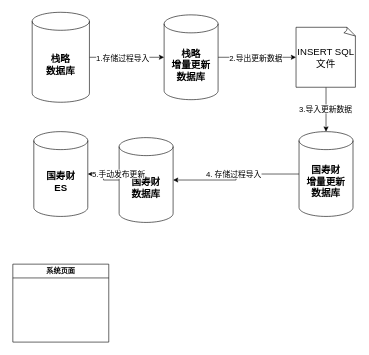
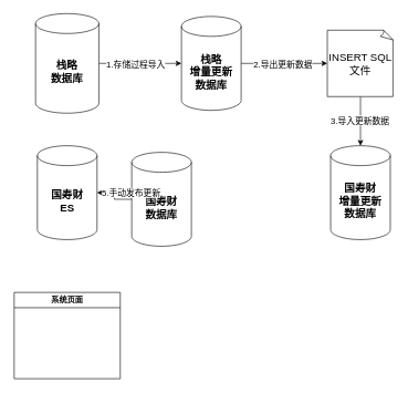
  <mxCell id="0" />
  <mxCell id="1" parent="0" />
  <mxCell id="2" style="edgeStyle=orthogonalEdgeStyle;rounded=0;orthogonalLoop=1;jettySize=auto;html=1;" edge="1" parent="1" source="4" target="7"><mxGeometry relative="1" as="geometry" /></mxCell>
  <mxCell id="3" value="&lt;font style=&quot;font-size: 13px;&quot;&gt;1.存储过程导入&lt;/font&gt;" style="edgeLabel;html=1;align=center;verticalAlign=middle;resizable=0;points=[];" vertex="1" connectable="0" parent="2"><mxGeometry x="-0.253" y="1" relative="1" as="geometry"><mxPoint x="8" y="1" as="offset" /></mxGeometry></mxCell>
  <mxCell id="4" value="&lt;font style=&quot;font-size: 16px;&quot;&gt;&lt;b&gt;栈略&lt;br&gt;数据库&lt;/b&gt;&lt;/font&gt;" style="shape=cylinder3;whiteSpace=wrap;html=1;boundedLbl=1;backgroundOutline=1;size=15;" vertex="1" parent="1"><mxGeometry x="53" y="20" width="95.45" height="150" as="geometry" /></mxCell>
  <mxCell id="5" style="edgeStyle=orthogonalEdgeStyle;rounded=0;orthogonalLoop=1;jettySize=auto;html=1;" edge="1" parent="1" source="7" target="10"><mxGeometry relative="1" as="geometry" /></mxCell>
  <mxCell id="6" value="&lt;font style=&quot;font-size: 13px;&quot;&gt;2.导出更新数据&lt;/font&gt;" style="edgeLabel;html=1;align=center;verticalAlign=middle;resizable=0;points=[];" vertex="1" connectable="0" parent="5"><mxGeometry x="0.236" y="2" relative="1" as="geometry"><mxPoint x="-18" y="2" as="offset" /></mxGeometry></mxCell>
  <mxCell id="7" value="&lt;font style=&quot;font-size: 16px;&quot;&gt;&lt;b&gt;栈略&lt;br&gt;增量更新&lt;br&gt;数据库&lt;/b&gt;&lt;/font&gt;" style="shape=cylinder3;whiteSpace=wrap;html=1;boundedLbl=1;backgroundOutline=1;size=15;" vertex="1" parent="1"><mxGeometry x="273" y="24.29" width="90" height="141.43" as="geometry" /></mxCell>
  <mxCell id="8" style="edgeStyle=orthogonalEdgeStyle;rounded=0;orthogonalLoop=1;jettySize=auto;html=1;" edge="1" parent="1" source="10" target="13"><mxGeometry relative="1" as="geometry" /></mxCell>
  <mxCell id="9" value="&lt;font style=&quot;font-size: 13px;&quot;&gt;3.导入更新数据&amp;nbsp;&lt;/font&gt;" style="edgeLabel;html=1;align=center;verticalAlign=middle;resizable=0;points=[];" vertex="1" connectable="0" parent="8"><mxGeometry x="-0.212" y="-1" relative="1" as="geometry"><mxPoint x="1" y="6" as="offset" /></mxGeometry></mxCell>
  <mxCell id="10" value="&lt;font style=&quot;font-size: 16px;&quot;&gt;INSERT SQL文件&lt;/font&gt;" style="whiteSpace=wrap;html=1;shape=mxgraph.basic.document" vertex="1" parent="1"><mxGeometry x="493" y="45" width="100" height="100" as="geometry" /></mxCell>
- <mxCell id="11" style="edgeStyle=orthogonalEdgeStyle;rounded=0;orthogonalLoop=1;jettySize=auto;html=1;" edge="1" parent="1" source="13" target="14"><mxGeometry relative="1" as="geometry" /></mxCell>
- <mxCell id="12" value="&lt;font style=&quot;font-size: 13px;&quot;&gt;4. 存储过程导入&lt;/font&gt;" style="edgeLabel;html=1;align=center;verticalAlign=middle;resizable=0;points=[];" vertex="1" connectable="0" parent="11"><mxGeometry x="-0.067" y="-2" relative="1" as="geometry"><mxPoint x="-7" y="2" as="offset" /></mxGeometry></mxCell>
  <mxCell id="13" value="&lt;font style=&quot;font-size: 16px;&quot;&gt;&lt;b&gt;国寿财&lt;br&gt;增量更新&lt;br&gt;数据库&lt;/b&gt;&lt;/font&gt;" style="shape=cylinder3;whiteSpace=wrap;html=1;boundedLbl=1;backgroundOutline=1;size=15;" vertex="1" parent="1"><mxGeometry x="498" y="219" width="90" height="141.43" as="geometry" /></mxCell>
  <mxCell id="14" value="&lt;font style=&quot;font-size: 16px;&quot;&gt;&lt;b&gt;国寿财&lt;br&gt;数据库&lt;/b&gt;&lt;/font&gt;" style="shape=cylinder3;whiteSpace=wrap;html=1;boundedLbl=1;backgroundOutline=1;size=15;" vertex="1" parent="1"><mxGeometry x="198" y="229" width="90" height="141.43" as="geometry" /></mxCell>
  <mxCell id="15" value="&lt;font style=&quot;font-size: 16px;&quot;&gt;&lt;b&gt;国寿财&lt;br&gt;ES&lt;br&gt;&lt;/b&gt;&lt;/font&gt;" style="shape=cylinder3;whiteSpace=wrap;html=1;boundedLbl=1;backgroundOutline=1;size=15;" vertex="1" parent="1"><mxGeometry x="55.72" y="219" width="90" height="141.43" as="geometry" /></mxCell>
  <mxCell id="16" style="edgeStyle=orthogonalEdgeStyle;rounded=0;orthogonalLoop=1;jettySize=auto;html=1;entryX=1;entryY=0.5;entryDx=0;entryDy=0;entryPerimeter=0;" edge="1" parent="1" source="14" target="15"><mxGeometry relative="1" as="geometry" /></mxCell>
  <mxCell id="17" value="&lt;font style=&quot;font-size: 13px;&quot;&gt;5.手动发布更新&lt;/font&gt;" style="edgeLabel;html=1;align=center;verticalAlign=middle;resizable=0;points=[];" vertex="1" connectable="0" parent="16"><mxGeometry x="0.477" y="2" relative="1" as="geometry"><mxPoint x="34" y="-2" as="offset" /></mxGeometry></mxCell>
  <mxCell id="18" value="系统页面" style="swimlane;whiteSpace=wrap;html=1;" vertex="1" parent="1"><mxGeometry x="20.72" y="440" width="160" height="130" as="geometry" /></mxCell>
